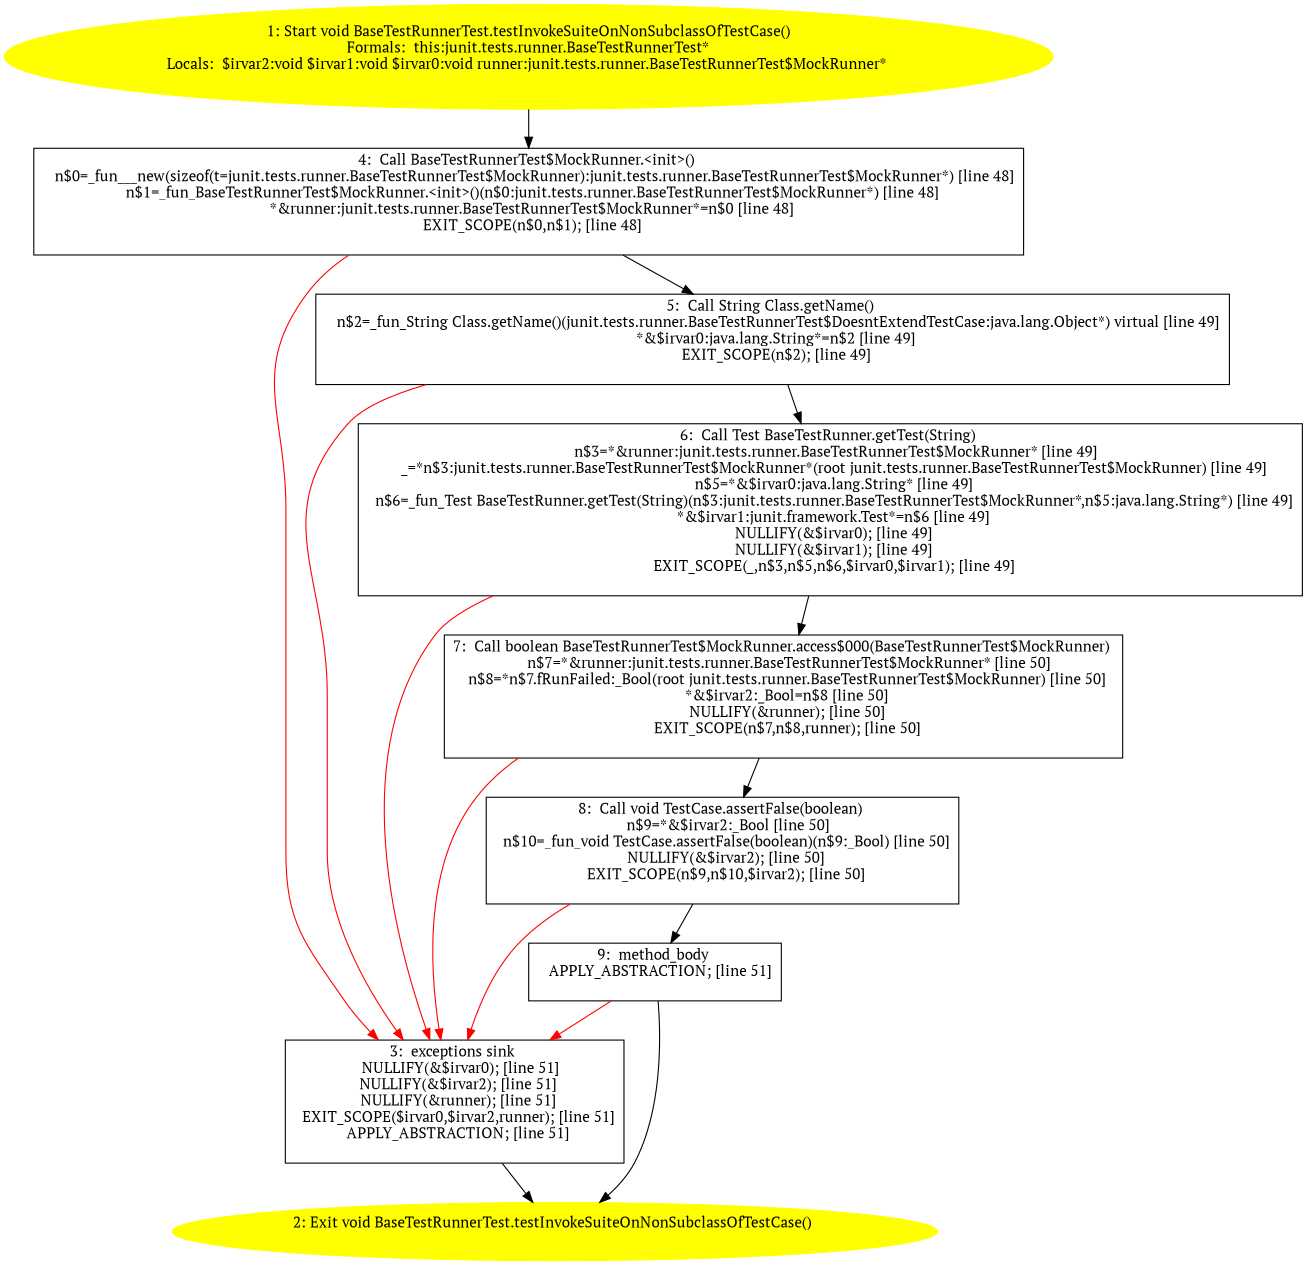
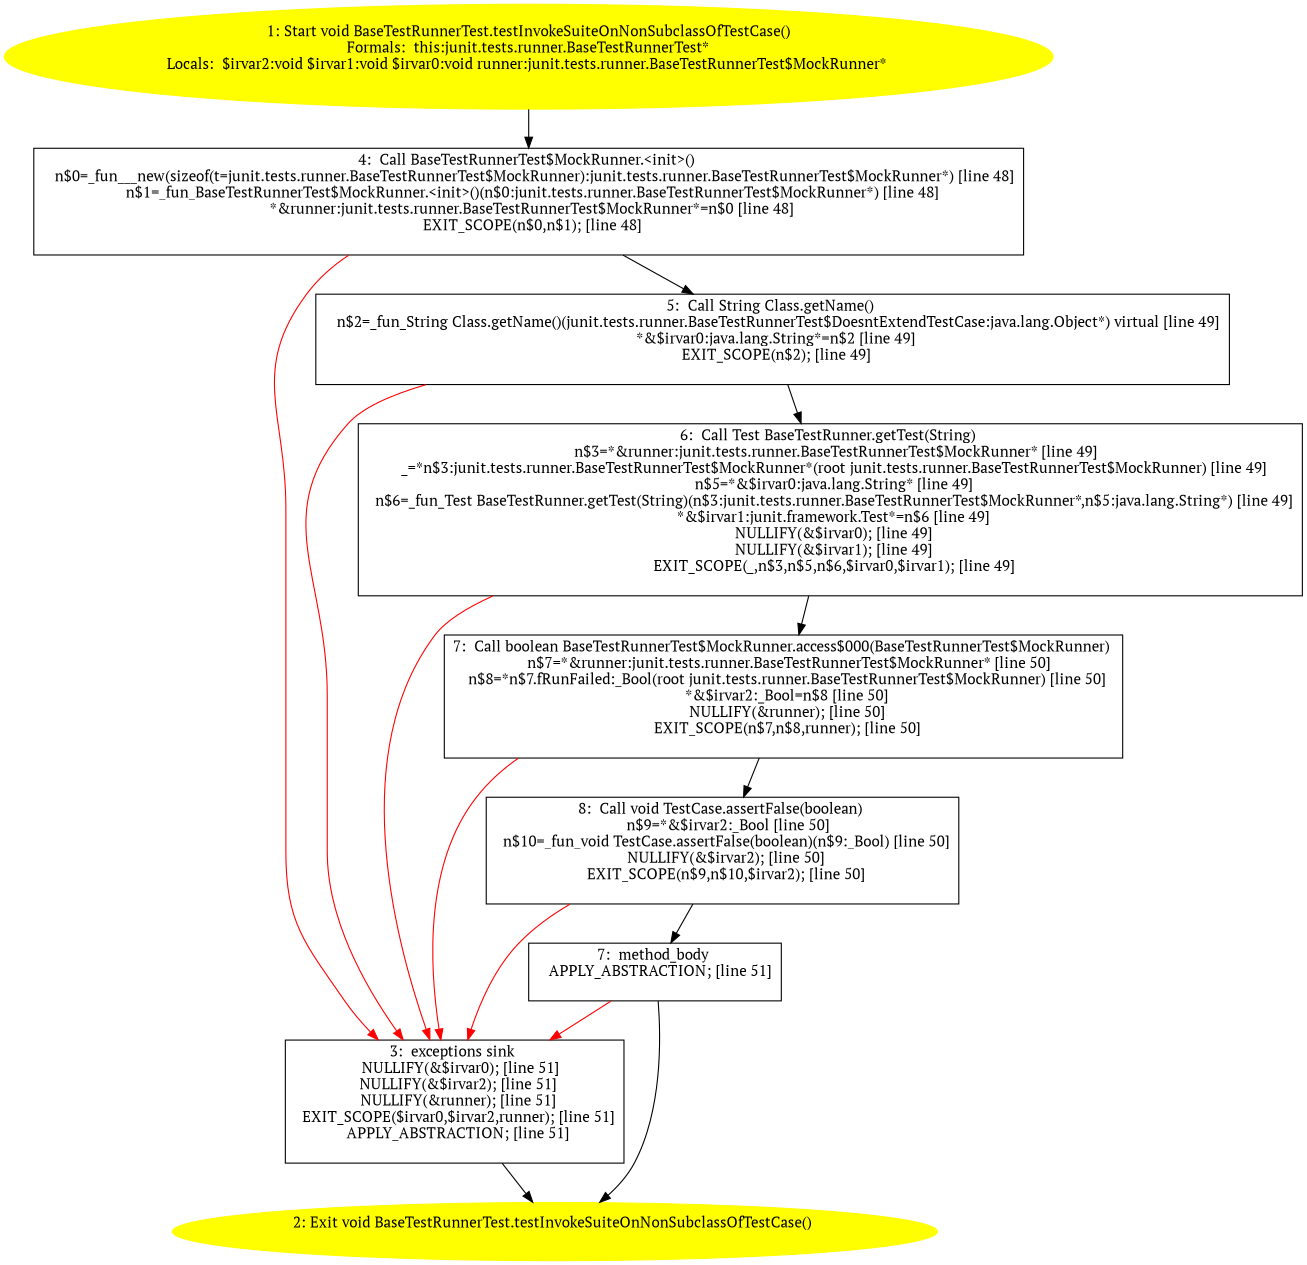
  digraph {
    fontname="PT Serif"
    node [fontname="PT Serif" shape=box]
    edge [fontname="PT Serif"]
    n1 [color=yellow label="1: Start void BaseTestRunnerTest.testInvokeSuiteOnNonSubclassOfTestCase()\nFormals:  this:junit.tests.runner.BaseTestRunnerTest*\nLocals:  $irvar2:void $irvar1:void $irvar0:void runner:junit.tests.runner.BaseTestRunnerTest$MockRunner* \n  " style=filled shape=""]
    n2 [label="4:  Call BaseTestRunnerTest$MockRunner.<init>() \n   n$0=_fun___new(sizeof(t=junit.tests.runner.BaseTestRunnerTest$MockRunner):junit.tests.runner.BaseTestRunnerTest$MockRunner*) [line 48]\n  n$1=_fun_BaseTestRunnerTest$MockRunner.<init>()(n$0:junit.tests.runner.BaseTestRunnerTest$MockRunner*) [line 48]\n  *&runner:junit.tests.runner.BaseTestRunnerTest$MockRunner*=n$0 [line 48]\n  EXIT_SCOPE(n$0,n$1); [line 48]\n "]
    n3 [label="3:  exceptions sink \n   NULLIFY(&$irvar0); [line 51]\n  NULLIFY(&$irvar2); [line 51]\n  NULLIFY(&runner); [line 51]\n  EXIT_SCOPE($irvar0,$irvar2,runner); [line 51]\n  APPLY_ABSTRACTION; [line 51]\n "]
    n4 [label="5:  Call String Class.getName() \n   n$2=_fun_String Class.getName()(junit.tests.runner.BaseTestRunnerTest$DoesntExtendTestCase:java.lang.Object*) virtual [line 49]\n  *&$irvar0:java.lang.String*=n$2 [line 49]\n  EXIT_SCOPE(n$2); [line 49]\n "]
    n5 [color=yellow label="2: Exit void BaseTestRunnerTest.testInvokeSuiteOnNonSubclassOfTestCase() \n  " style=filled shape=""]
    n6 [label="6:  Call Test BaseTestRunner.getTest(String) \n   n$3=*&runner:junit.tests.runner.BaseTestRunnerTest$MockRunner* [line 49]\n  _=*n$3:junit.tests.runner.BaseTestRunnerTest$MockRunner*(root junit.tests.runner.BaseTestRunnerTest$MockRunner) [line 49]\n  n$5=*&$irvar0:java.lang.String* [line 49]\n  n$6=_fun_Test BaseTestRunner.getTest(String)(n$3:junit.tests.runner.BaseTestRunnerTest$MockRunner*,n$5:java.lang.String*) [line 49]\n  *&$irvar1:junit.framework.Test*=n$6 [line 49]\n  NULLIFY(&$irvar0); [line 49]\n  NULLIFY(&$irvar1); [line 49]\n  EXIT_SCOPE(_,n$3,n$5,n$6,$irvar0,$irvar1); [line 49]\n "]
    n7 [label="7:  Call boolean BaseTestRunnerTest$MockRunner.access$000(BaseTestRunnerTest$MockRunner) \n   n$7=*&runner:junit.tests.runner.BaseTestRunnerTest$MockRunner* [line 50]\n  n$8=*n$7.fRunFailed:_Bool(root junit.tests.runner.BaseTestRunnerTest$MockRunner) [line 50]\n  *&$irvar2:_Bool=n$8 [line 50]\n  NULLIFY(&runner); [line 50]\n  EXIT_SCOPE(n$7,n$8,runner); [line 50]\n "]
    n8 [label="8:  Call void TestCase.assertFalse(boolean) \n   n$9=*&$irvar2:_Bool [line 50]\n  n$10=_fun_void TestCase.assertFalse(boolean)(n$9:_Bool) [line 50]\n  NULLIFY(&$irvar2); [line 50]\n  EXIT_SCOPE(n$9,n$10,$irvar2); [line 50]\n "]
-   n9 [label="9:  method_body \n   APPLY_ABSTRACTION; [line 51]\n "]
+   n9 [label="7:  method_body \n   APPLY_ABSTRACTION; [line 51]\n "]
    n1 -> n2
    n2 -> n3 [color=red]
    n2 -> n4
    n3 -> n5
    n4 -> n3 [color=red]
    n4 -> n6
    n6 -> n3 [color=red]
    n6 -> n7
    n7 -> n3 [color=red]
    n7 -> n8
    n8 -> n3 [color=red]
    n8 -> n9
    n9 -> n3 [color=red]
    n9 -> n5
  }
